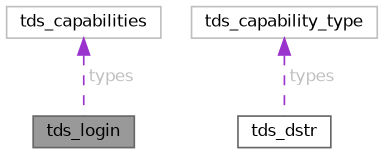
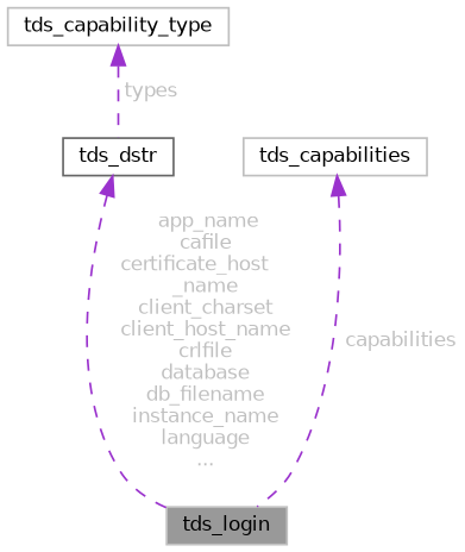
  digraph {
    node [color=gray40 fillcolor=white fontname=Helvetica fontsize=10 shape=box style=filled]
    edge [color=darkorchid3 dir=back fontcolor=grey fontname=Helvetica fontsize=10 labelfontname=Helvetica labelfontsize=10 style=dashed]
-   n1 [fillcolor=grey60 fontcolor=black height=0.2 label=tds_login width=0.4]
+   n1 [color=grey75 fillcolor=grey60 fontcolor=black height=0.2 label=tds_login width=0.4]
    n2 [height=0.2 label=tds_dstr width=0.4]
    n3 [color=grey75 height=0.2 label=tds_capabilities width=0.4]
    n4 [color=grey75 height=0.2 label=tds_capability_type width=0.4]
-   n3 -> n1 [label=" types"]
+   n2 -> n1 [label=" app_name\ncafile\ncertificate_host\l_name\nclient_charset\nclient_host_name\ncrlfile\ndatabase\ndb_filename\ninstance_name\nlanguage\n..."]
+   n3 -> n1 [label=" capabilities"]
    n4 -> n2 [label=" types"]
  }
